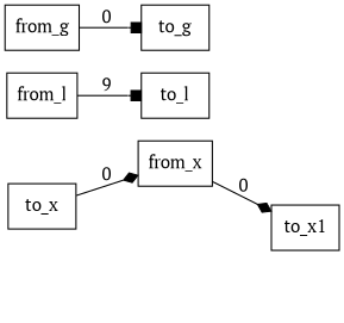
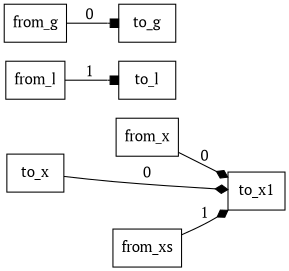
  digraph {
    fontname="PT Serif"
    rankdir=LR
    node [fillcolor=white fontname="PT Serif" shape=box style=filled]
    edge [arrowhead=diamond fontname="PT Serif"]
    n1 [label=<from_x>]
    n2 [label=<to_x1>]
    n3 [label=<to_x>]
+   n4 [label=<from_xs>]
    n5 [label=<from_l>]
    n6 [label=<to_l>]
    n7 [label=<from_g>]
    n8 [label=<to_g>]
    n1 -> n2 [label=0]
-   n3 -> n1 [label=0]
-   n5 -> n6 [arrowhead=box label=9]
+   n3 -> n2 [label=0]
+   n4 -> n2 [label=1]
+   n5 -> n6 [arrowhead=box label=1]
    n7 -> n8 [arrowhead=box label=0]
  }
